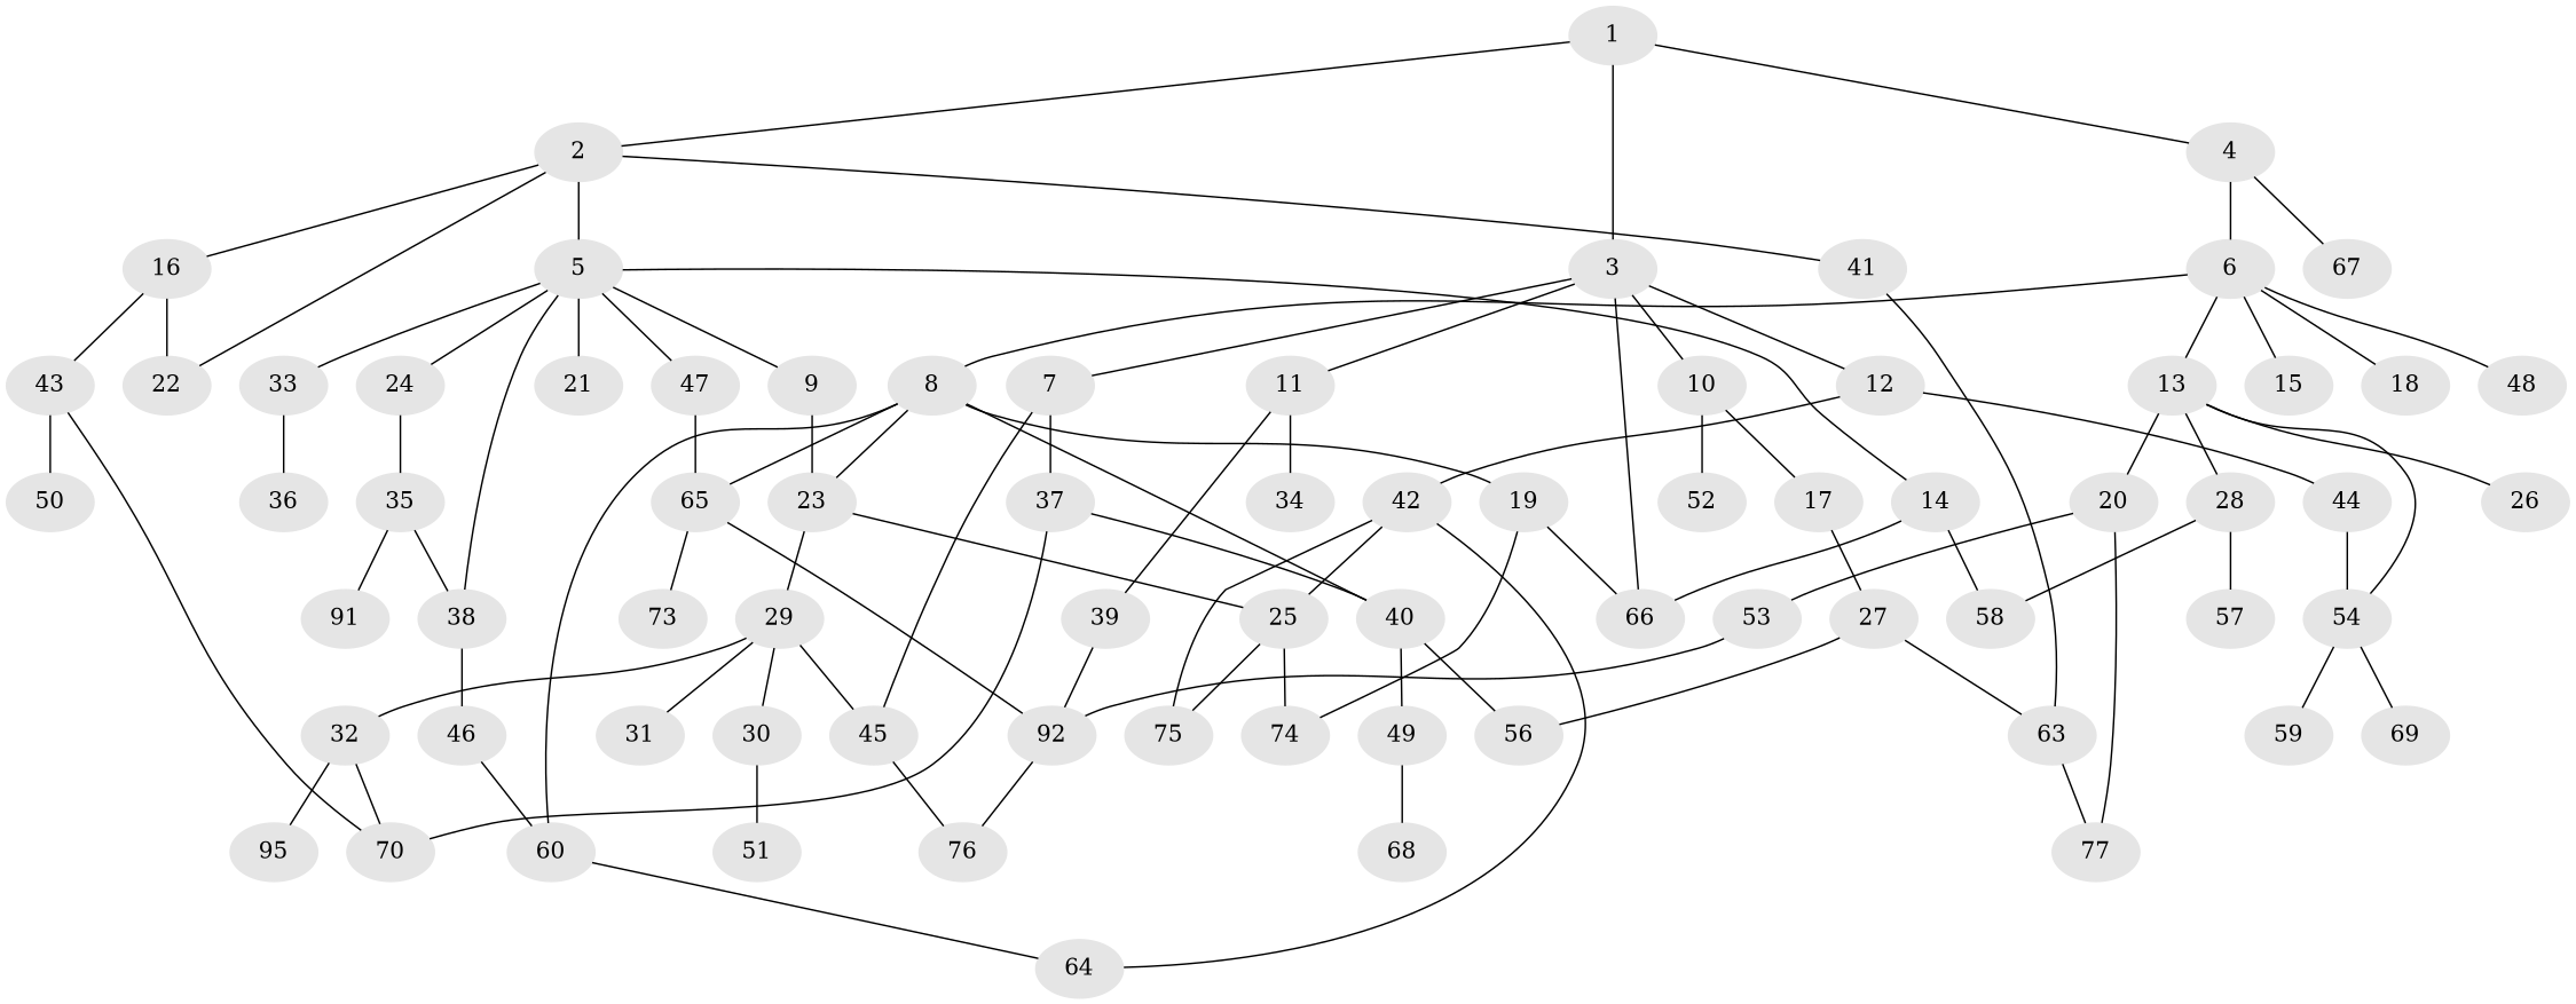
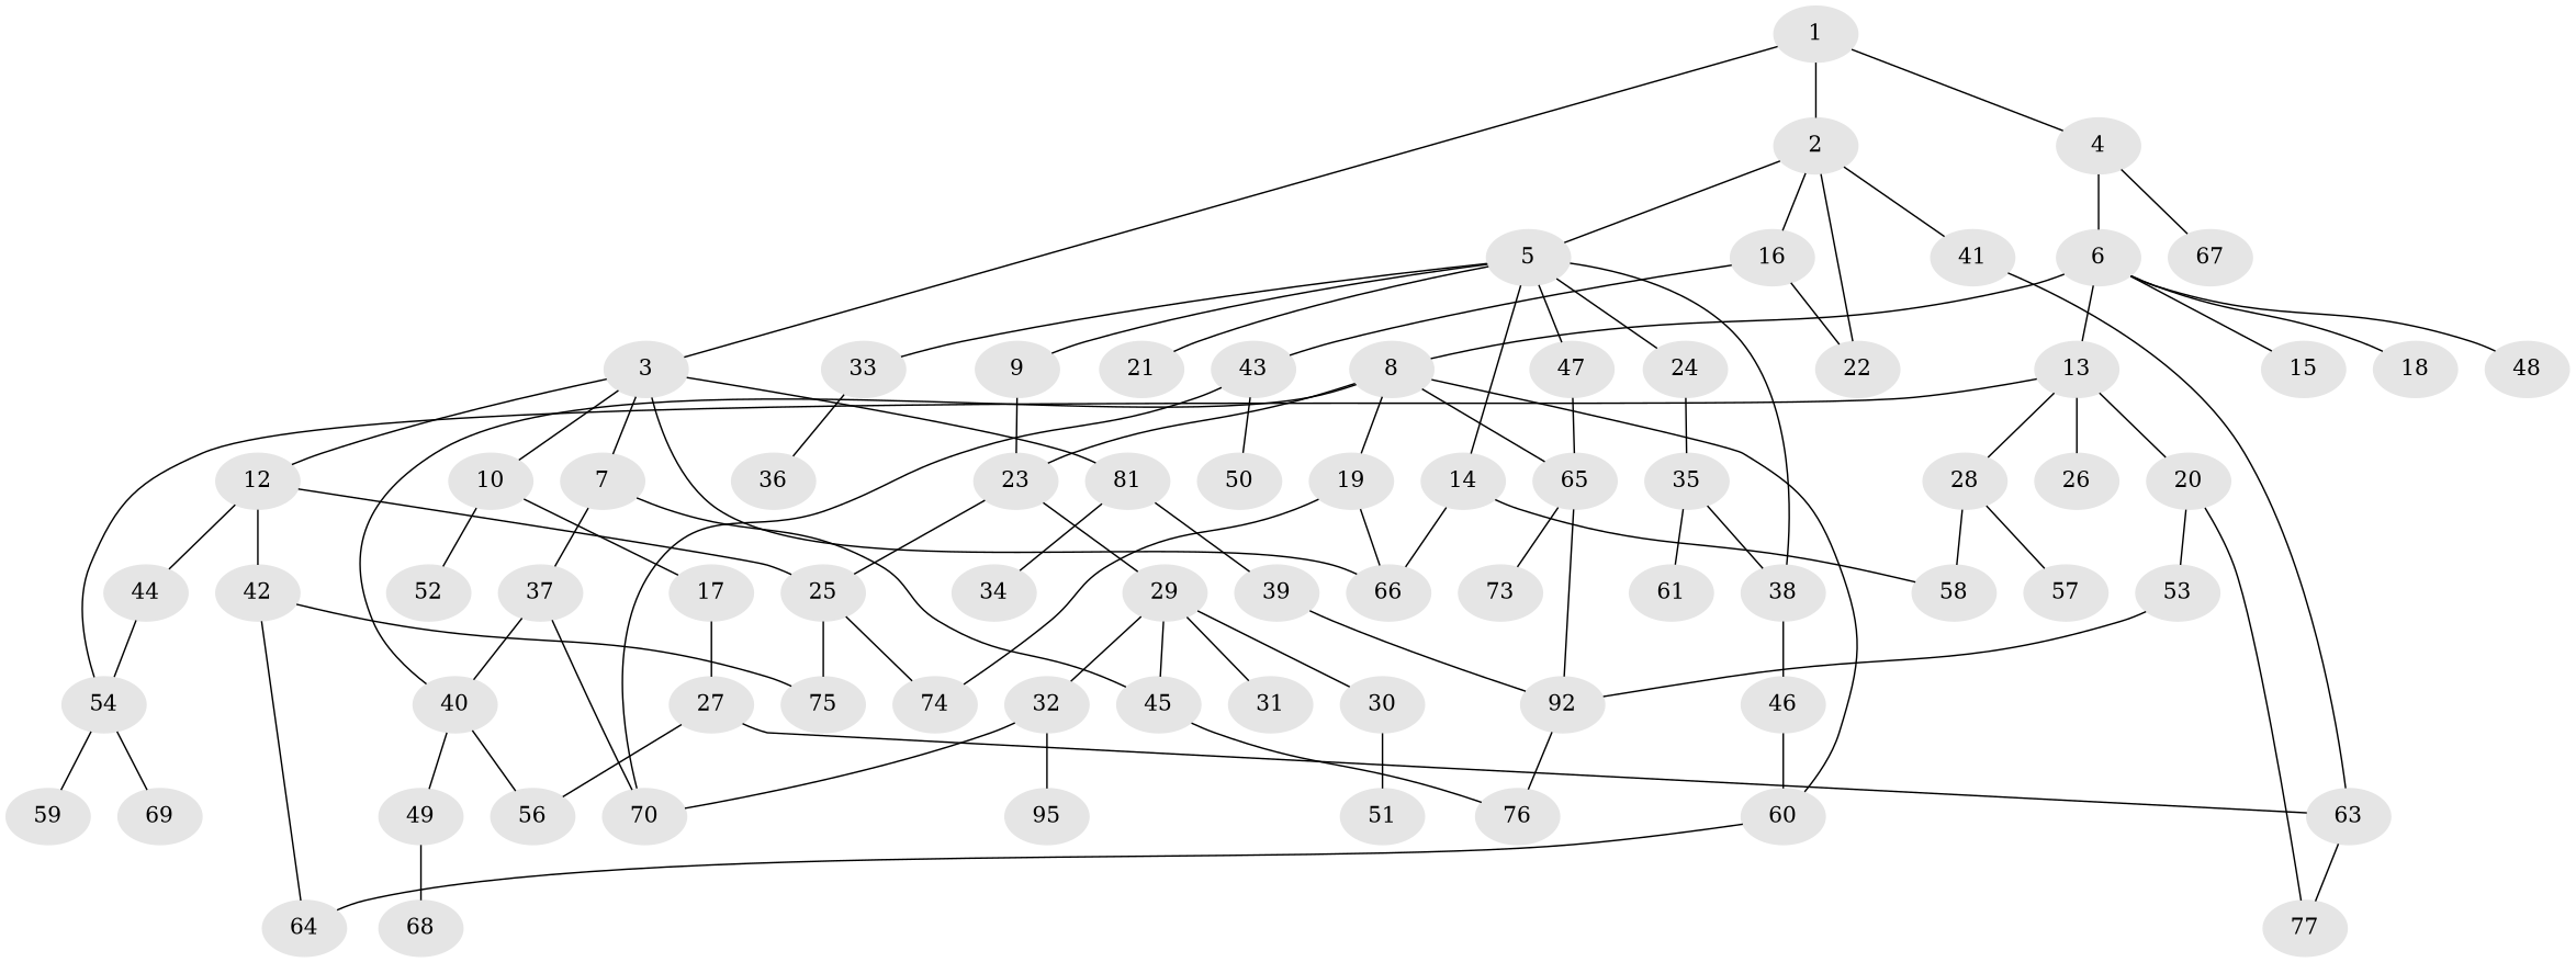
  graph {
    fontname="DejaVu Serif"
    node [color=gray90 fontname="DejaVu Serif" style=filled]
    edge [fontname="DejaVu Serif"]
    1
    2
    3
    4
    5
    16
    22
    41
    7
    10
-   11
+   11 [label=81]
    12
    66
    6
    67
    14
    9
    21
    24
    33
    38
    47
    43
    63
    37
    45
    17
    52
    34
    39
    25
    42
    44
    58
    8
    13
    15
    18
    48
    23
    35
    36
    46
    65
    19
    40
    60
    20
    26
    28
    54
    70
    76
    74
    29
    56
    49
    64
    n59 [label=92]
    73
    27
    75
    53
    n64 [label=77]
    57
    59
    69
    50
    30
    31
    32
-   61 [label=91]
+   61
    51
    n74 [label=95]
    68
    1 -- 2
    1 -- 3
    1 -- 4
    2 -- 5
    2 -- 16
    2 -- 22
    2 -- 41
    3 -- 7
    3 -- 10
    3 -- 11
    3 -- 12
    3 -- 66
    4 -- 6
    4 -- 67
    5 -- 14
    5 -- 9
    5 -- 21
    5 -- 24
    5 -- 33
    5 -- 38
    5 -- 47
    16 -- 22
    16 -- 43
    41 -- 63
    7 -- 37
    7 -- 45
    10 -- 17
    10 -- 52
    11 -- 34
    11 -- 39
-   42 -- 25
+   12 -- 25
    12 -- 42
    12 -- 44
    6 -- 8
    6 -- 13
    6 -- 15
    6 -- 18
    6 -- 48
    14 -- 66
    14 -- 58
    9 -- 23
    24 -- 35
    33 -- 36
    38 -- 46
    47 -- 65
    43 -- 70
    43 -- 50
    63 -- n64
    37 -- 40
    37 -- 70
    45 -- 76
    17 -- 27
    39 -- n59
    25 -- 74
    25 -- 75
    42 -- 64
    42 -- 75
    44 -- 54
    8 -- 23
    8 -- 65
    8 -- 19
    8 -- 40
    8 -- 60
    13 -- 20
    13 -- 26
    13 -- 28
    13 -- 54
    23 -- 25
    23 -- 29
    35 -- 38
    35 -- 61
    46 -- 60
    65 -- n59
    65 -- 73
    19 -- 66
    19 -- 74
    40 -- 56
    40 -- 49
    60 -- 64
    20 -- 53
    20 -- n64
    28 -- 58
    28 -- 57
    54 -- 59
    54 -- 69
    29 -- 45
    29 -- 30
    29 -- 31
    29 -- 32
    49 -- 68
    n59 -- 76
    27 -- 63
    27 -- 56
    53 -- n59
    30 -- 51
    32 -- 70
    32 -- n74
  }
